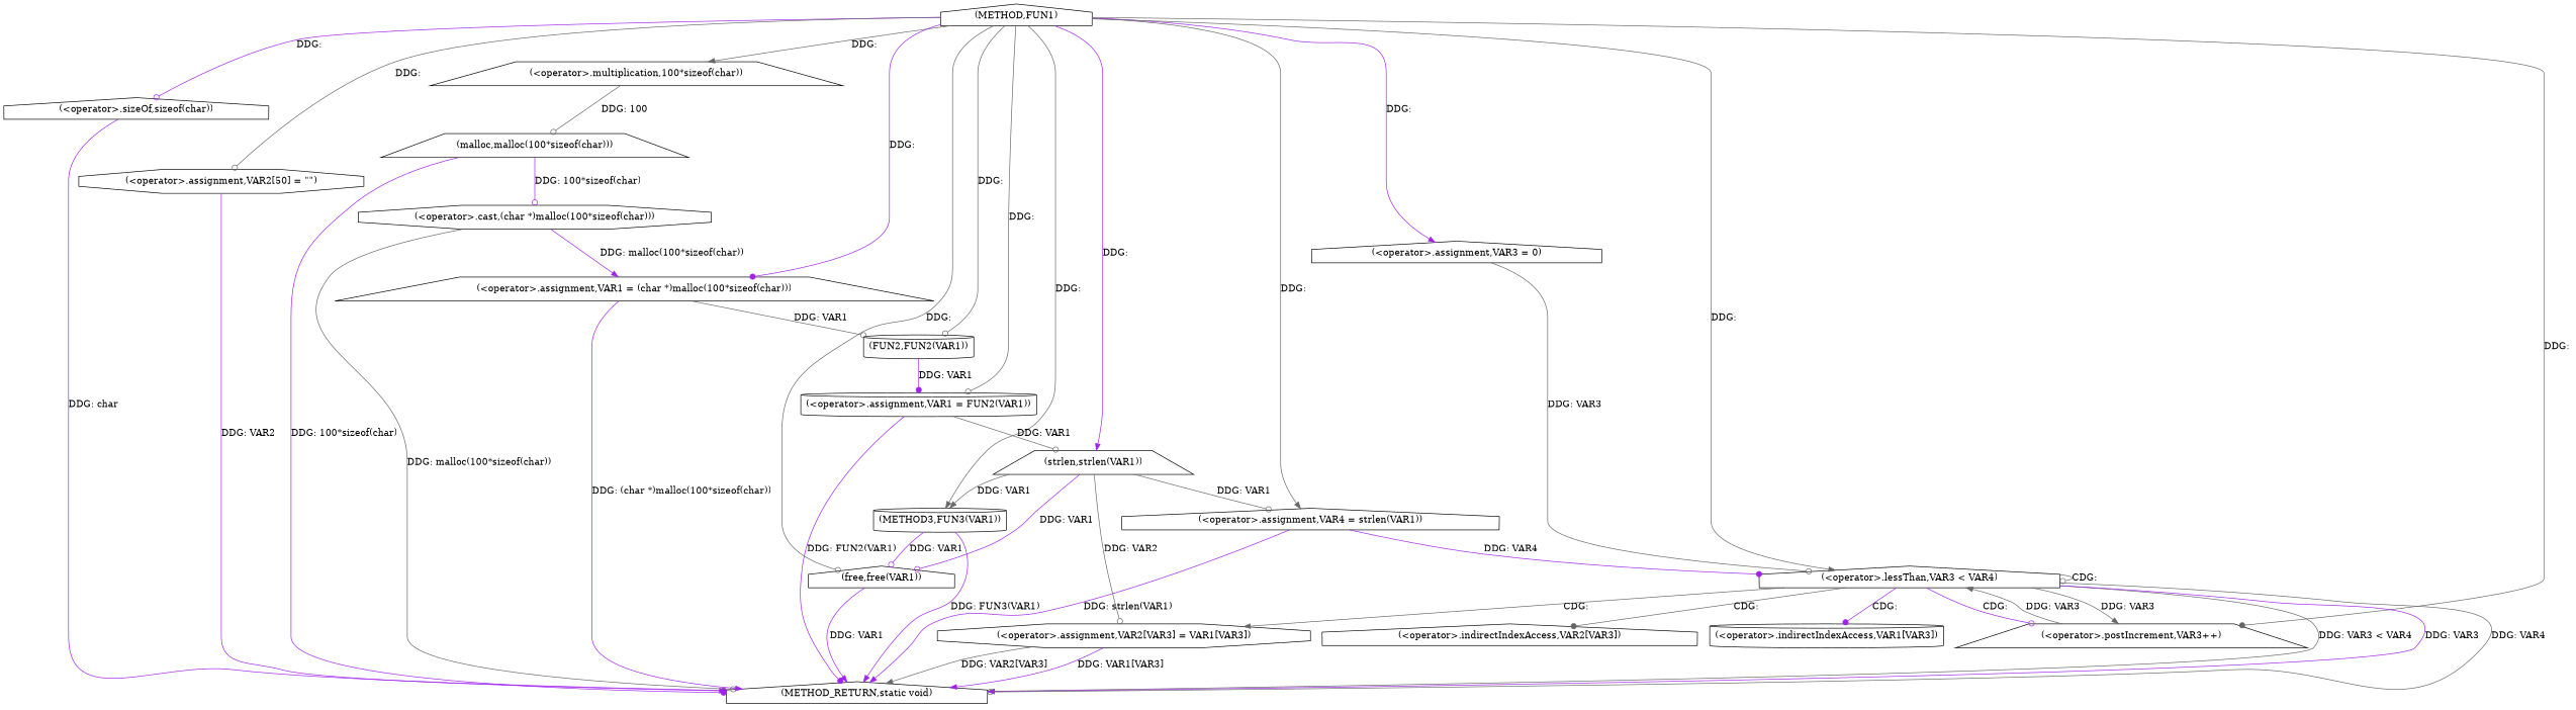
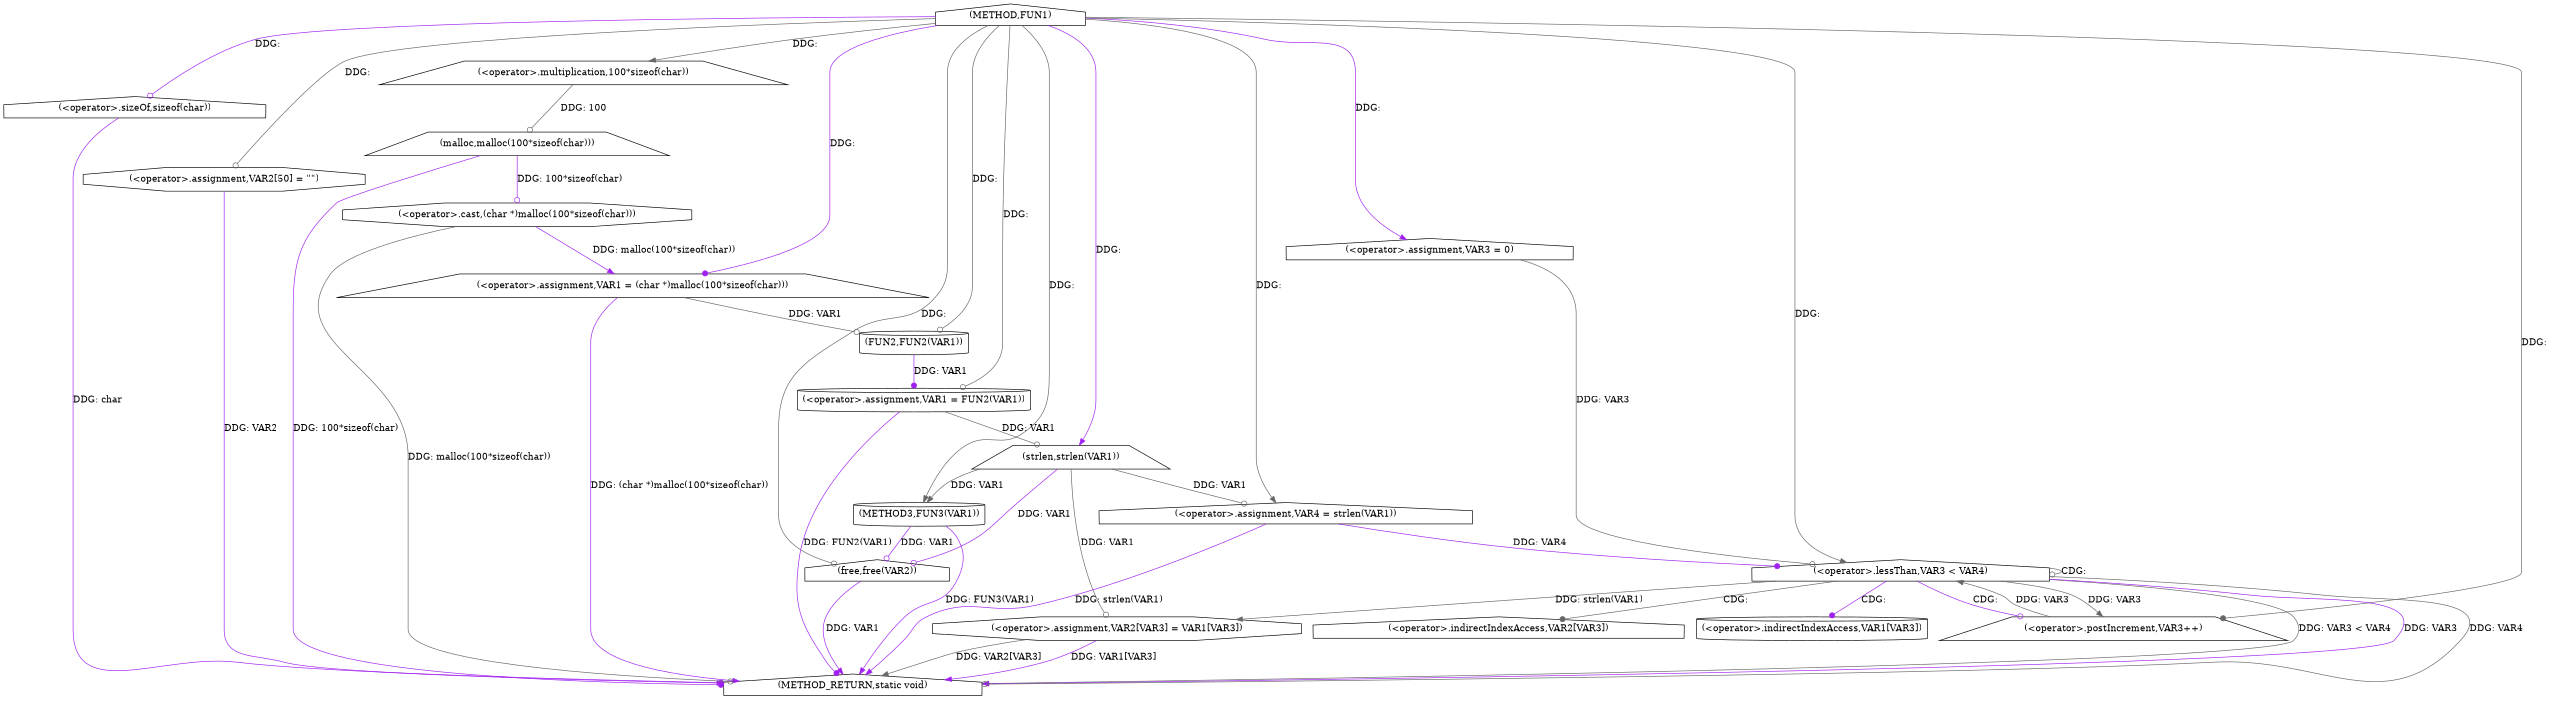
  digraph {
    node [shape=house]
    edge [arrowhead=normal color=gray40]
    n1 [label="(METHOD,FUN1)"]
    n2 [label="(<operator>.assignment,VAR1 = (char *)malloc(100*sizeof(char)))" shape=trapezium]
    n3 [label="(<operator>.multiplication,100*sizeof(char))" shape=trapezium]
    n4 [label="(<operator>.sizeOf,sizeof(char))"]
    n5 [label="(<operator>.assignment,VAR1 = FUN2(VAR1))" shape=cylinder]
    n6 [label="(FUN2,FUN2(VAR1))" shape=cylinder]
    n7 [label="(<operator>.assignment,VAR2[50] = \"\")" shape=octagon]
    n8 [label="(<operator>.assignment,VAR4 = strlen(VAR1))"]
    n9 [label="(strlen,strlen(VAR1))" shape=trapezium]
    n10 [label="(<operator>.assignment,VAR3 = 0)"]
    n11 [label="(<operator>.lessThan,VAR3 < VAR4)"]
    n12 [label="(<operator>.postIncrement,VAR3++)" shape=trapezium]
    n13 [label="(METHOD3,FUN3(VAR1))" shape=cylinder]
-   n14 [label="(free,free(VAR1))"]
+   n14 [label="(free,free(VAR2))"]
    n15 [label="(METHOD_RETURN,static void)"]
    n16 [label="(malloc,malloc(100*sizeof(char)))" shape=trapezium]
    n17 [label="(<operator>.assignment,VAR2[VAR3] = VAR1[VAR3])" shape=octagon]
    n18 [label="(<operator>.indirectIndexAccess,VAR2[VAR3])"]
    n19 [label="(<operator>.indirectIndexAccess,VAR1[VAR3])" shape=cylinder]
    n20 [label="(<operator>.cast,(char *)malloc(100*sizeof(char)))" shape=octagon]
    n1 -> n2 [arrowhead=dot color=purple label="DDG: "]
    n1 -> n3 [label="DDG: "]
    n1 -> n4 [arrowhead=odot color=purple label="DDG: "]
    n1 -> n5 [arrowhead=odot label="DDG: "]
    n1 -> n6 [arrowhead=odot label="DDG: "]
    n1 -> n7 [arrowhead=odot label="DDG: "]
    n1 -> n8 [label="DDG: "]
    n1 -> n9 [color=purple label="DDG: "]
    n1 -> n10 [color=purple label="DDG: "]
    n1 -> n11 [label="DDG: "]
    n1 -> n12 [arrowhead=dot label="DDG: "]
    n1 -> n13 [label="DDG: "]
    n1 -> n14 [arrowhead=odot label="DDG: "]
    n2 -> n6 [arrowhead=odot label="DDG: VAR1"]
    n2 -> n15 [color=purple label="DDG: (char *)malloc(100*sizeof(char))"]
    n3 -> n16 [arrowhead=odot label="DDG: 100"]
    n4 -> n15 [arrowhead=dot color=purple label="DDG: char"]
    n5 -> n9 [arrowhead=odot label="DDG: VAR1"]
    n5 -> n15 [arrowhead=dot color=purple label="DDG: FUN2(VAR1)"]
    n6 -> n5 [arrowhead=dot color=purple label="DDG: VAR1"]
    n7 -> n15 [color=purple label="DDG: VAR2"]
    n8 -> n11 [arrowhead=dot color=purple label="DDG: VAR4"]
    n8 -> n15 [color=purple label="DDG: strlen(VAR1)"]
    n9 -> n8 [arrowhead=odot label="DDG: VAR1"]
    n9 -> n13 [label="DDG: VAR1"]
    n9 -> n14 [arrowhead=odot color=purple label="DDG: VAR1"]
-   n9 -> n17 [arrowhead=odot label="DDG: VAR2"]
+   n9 -> n17 [arrowhead=odot label="DDG: VAR1"]
    n10 -> n11 [arrowhead=odot label="DDG: VAR3"]
    n11 -> n11 [arrowhead=odot label="CDG: "]
    n11 -> n12 [label="DDG: VAR3"]
    n11 -> n12 [arrowhead=odot color=purple label="CDG: "]
    n11 -> n15 [label="DDG: VAR3 < VAR4"]
    n11 -> n15 [color=purple label="DDG: VAR3"]
    n11 -> n15 [arrowhead=odot label="DDG: VAR4"]
-   n11 -> n17 [label="CDG: "]
+   n11 -> n17 [label="DDG: strlen(VAR1)"]
    n11 -> n18 [arrowhead=dot label="CDG: "]
    n11 -> n19 [arrowhead=dot color=purple label="CDG: "]
    n12 -> n11 [label="DDG: VAR3"]
    n13 -> n14 [arrowhead=odot color=purple label="DDG: VAR1"]
    n13 -> n15 [color=purple label="DDG: FUN3(VAR1)"]
    n14 -> n15 [color=purple label="DDG: VAR1"]
    n16 -> n15 [arrowhead=dot color=purple label="DDG: 100*sizeof(char)"]
    n16 -> n20 [arrowhead=odot color=purple label="DDG: 100*sizeof(char)"]
    n17 -> n15 [color=purple label="DDG: VAR1[VAR3]"]
    n17 -> n15 [label="DDG: VAR2[VAR3]"]
    n20 -> n2 [color=purple label="DDG: malloc(100*sizeof(char))"]
    n20 -> n15 [arrowhead=odot label="DDG: malloc(100*sizeof(char))"]
  }
